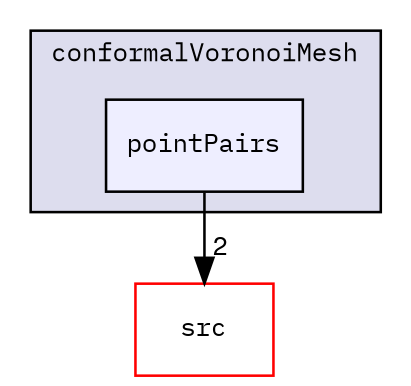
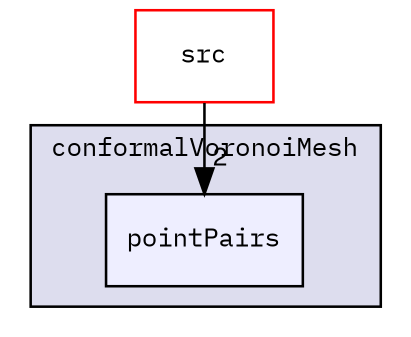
  digraph {
    compound=true
    fontname="IBM Plex Mono"
    node [fontname="IBM Plex Mono" fontsize=10 shape=box]
    n1 [fillcolor="#eeeeff" label=pointPairs pencolor=black style=filled]
    n2 [color=red label=src]
    subgraph cluster_1 {
      bgcolor="#ddddee"
      fontsize=10
      label=conformalVoronoiMesh
      pencolor=black
      n1
    }
-   n1 -> n2 [headlabel=2 labeldistance=1.5 labelfontname=FreeSans labelfontsize=10 fontname="IBM Plex Mono"]
+   n2 -> n1 [headlabel=2 labeldistance=1.5 labelfontname=FreeSans labelfontsize=10 fontname="IBM Plex Mono"]
  }
